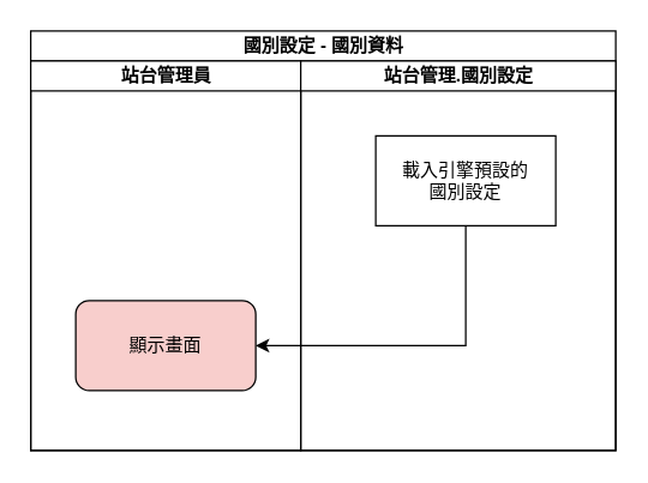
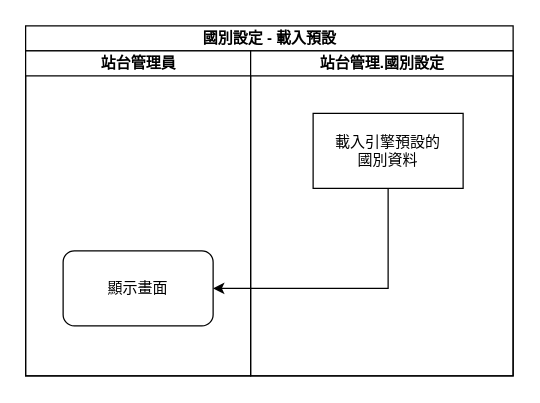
  <mxCell id="0" />
  <mxCell id="1" parent="0" />
- <mxCell id="2" value="國別設定 - 國別資料" style="swimlane;childLayout=stackLayout;resizeParent=1;resizeParentMax=0;startSize=20;html=1;" vertex="1" parent="1"><mxGeometry x="20" y="20" width="390" height="280" as="geometry" /></mxCell>
+ <mxCell id="2" value="國別設定 - 載入預設" style="swimlane;childLayout=stackLayout;resizeParent=1;resizeParentMax=0;startSize=20;html=1;" vertex="1" parent="1"><mxGeometry x="20" y="20" width="390" height="280" as="geometry" /></mxCell>
  <mxCell id="3" value="站台管理員" style="swimlane;startSize=20;html=1;" vertex="1" parent="2"><mxGeometry y="20" width="180" height="260" as="geometry" /></mxCell>
- <mxCell id="4" value="顯示畫面" style="rounded=1;whiteSpace=wrap;html=1;fillColor=#f8cecc;" vertex="1" parent="3"><mxGeometry x="30.0" y="160" width="120" height="60" as="geometry" /></mxCell>
+ <mxCell id="4" value="顯示畫面" style="rounded=1;whiteSpace=wrap;html=1;" vertex="1" parent="3"><mxGeometry x="30.0" y="160" width="120" height="60" as="geometry" /></mxCell>
  <mxCell id="5" value="站台管理.國別設定" style="swimlane;startSize=20;html=1;" vertex="1" parent="2"><mxGeometry x="180" y="20" width="210" height="260" as="geometry" /></mxCell>
- <mxCell id="6" value="載入引擎預設的&lt;br&gt;國別設定" style="rounded=0;whiteSpace=wrap;html=1;" vertex="1" parent="5"><mxGeometry x="50.0" y="50" width="120" height="60" as="geometry" /></mxCell>
+ <mxCell id="6" value="載入引擎預設的&lt;br&gt;國別資料" style="rounded=0;whiteSpace=wrap;html=1;" vertex="1" parent="5"><mxGeometry x="50.0" y="50" width="120" height="60" as="geometry" /></mxCell>
  <mxCell id="7" style="edgeStyle=orthogonalEdgeStyle;rounded=0;orthogonalLoop=1;jettySize=auto;html=1;entryX=1;entryY=0.5;entryDx=0;entryDy=0;exitX=0.5;exitY=1;exitDx=0;exitDy=0;" edge="1" parent="2" source="6" target="4"><mxGeometry relative="1" as="geometry" /></mxCell>
